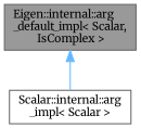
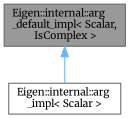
  digraph {
    fontname=Merriweather
    node [color=gray40 fontname=Merriweather fontsize=10 shape=box style=filled]
    n1 [fillcolor=grey60 fontcolor=black height=0.2 label="Eigen::internal::arg\l_default_impl\< Scalar,\l IsComplex \>" width=0.4]
-   n2 [fillcolor=white height=0.2 label="Scalar::internal::arg\l_impl\< Scalar \>" width=0.4]
+   n2 [fillcolor=white height=0.2 label="Eigen::internal::arg\l_impl\< Scalar \>" width=0.4]
    n1 -> n2 [color=steelblue1 dir=back fontname=Merriweather fontsize=10 labelfontname=Helvetica labelfontsize=10 style=solid]
  }
